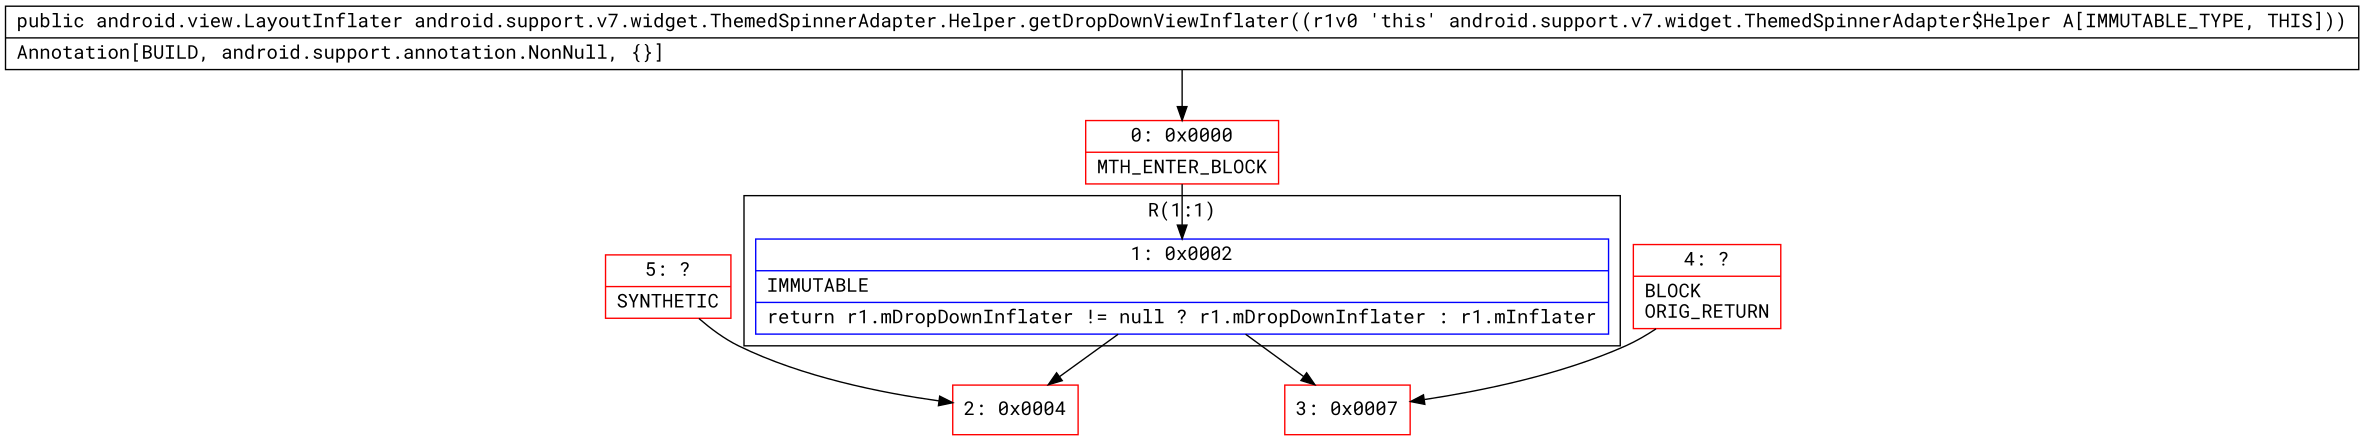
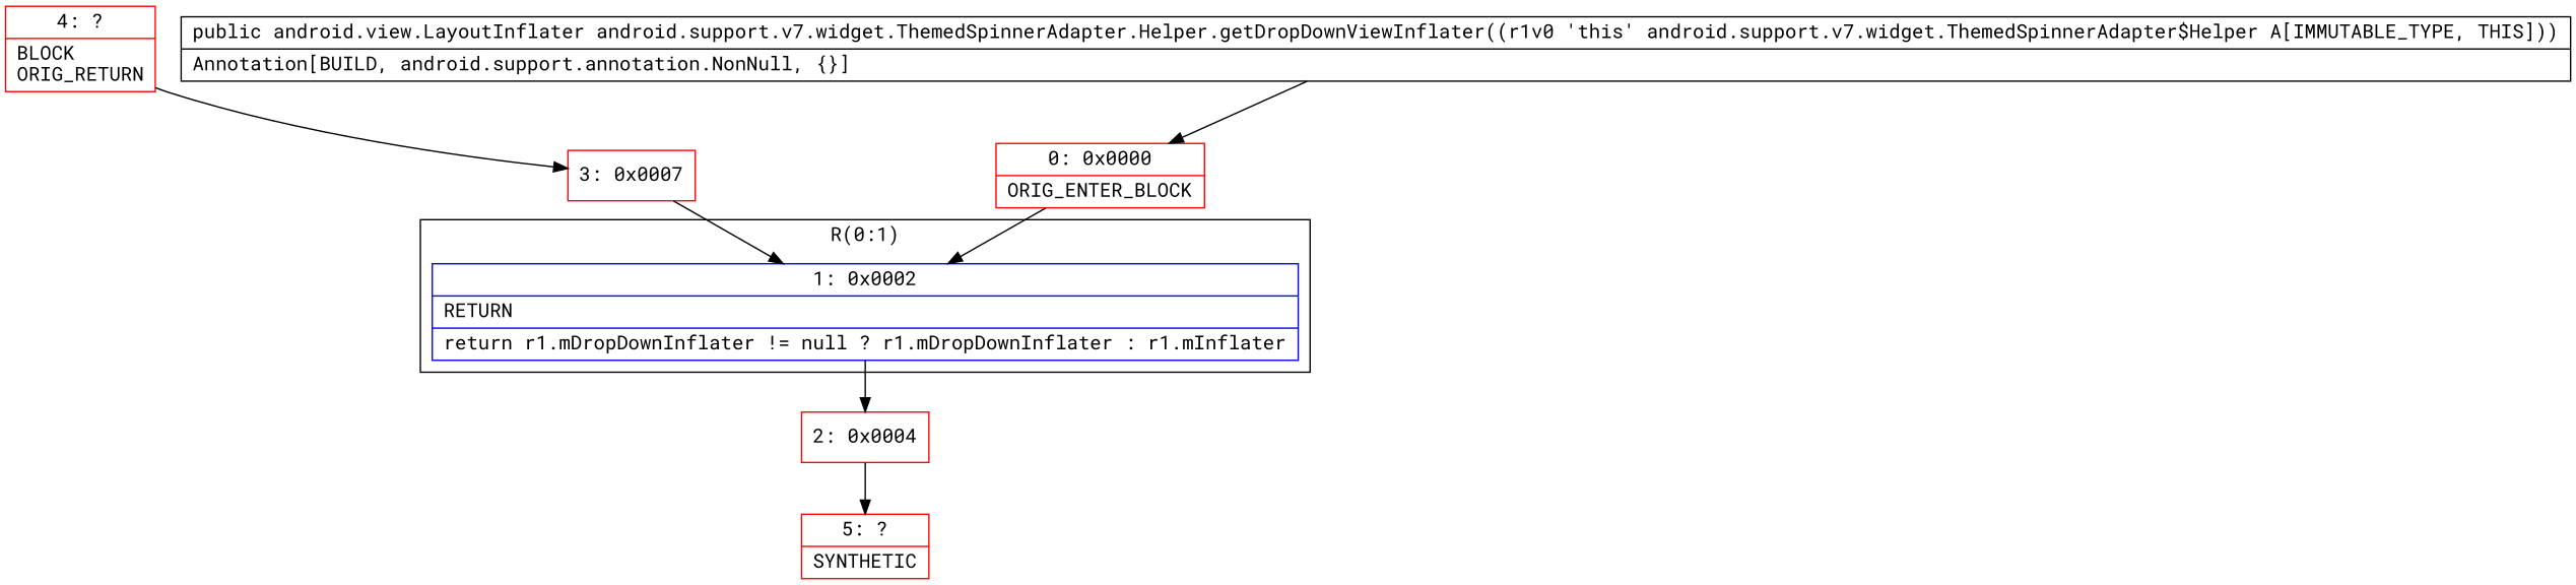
  digraph {
    fontname="Roboto Mono"
    node [color=red fontname="Roboto Mono" shape=record]
    edge [fontname="Roboto Mono"]
-   n1 [color=blue label="{1\:\ 0x0002|IMMUTABLE\l|return r1.mDropDownInflater != null ? r1.mDropDownInflater : r1.mInflater\l}"]
+   n1 [color=blue label="{1\:\ 0x0002|RETURN\l|return r1.mDropDownInflater != null ? r1.mDropDownInflater : r1.mInflater\l}"]
    n2 [label="{2\:\ 0x0004}"]
    n3 [label="{3\:\ 0x0007}"]
    n4 [label="{5\:\ ?|SYNTHETIC\l}"]
-   n5 [label="{0\:\ 0x0000|MTH_ENTER_BLOCK\l}"]
+   n5 [label="{0\:\ 0x0000|ORIG_ENTER_BLOCK\l}"]
    n6 [label="{4\:\ ?|BLOCK\lORIG_RETURN\l}"]
    n7 [label="{public android.view.LayoutInflater android.support.v7.widget.ThemedSpinnerAdapter.Helper.getDropDownViewInflater((r1v0 'this' android.support.v7.widget.ThemedSpinnerAdapter$Helper A[IMMUTABLE_TYPE, THIS]))  | Annotation[BUILD, android.support.annotation.NonNull, \{\}]\l}" color=""]
    subgraph cluster_1 {
-     label="R(1:1)"
+     label="R(0:1)"
      n1
    }
    n1 -> n2
-   n1 -> n3
-   n4 -> n2
+   n3 -> n1
+   n2 -> n4
    n5 -> n1
    n6 -> n3
    n7 -> n5
  }
